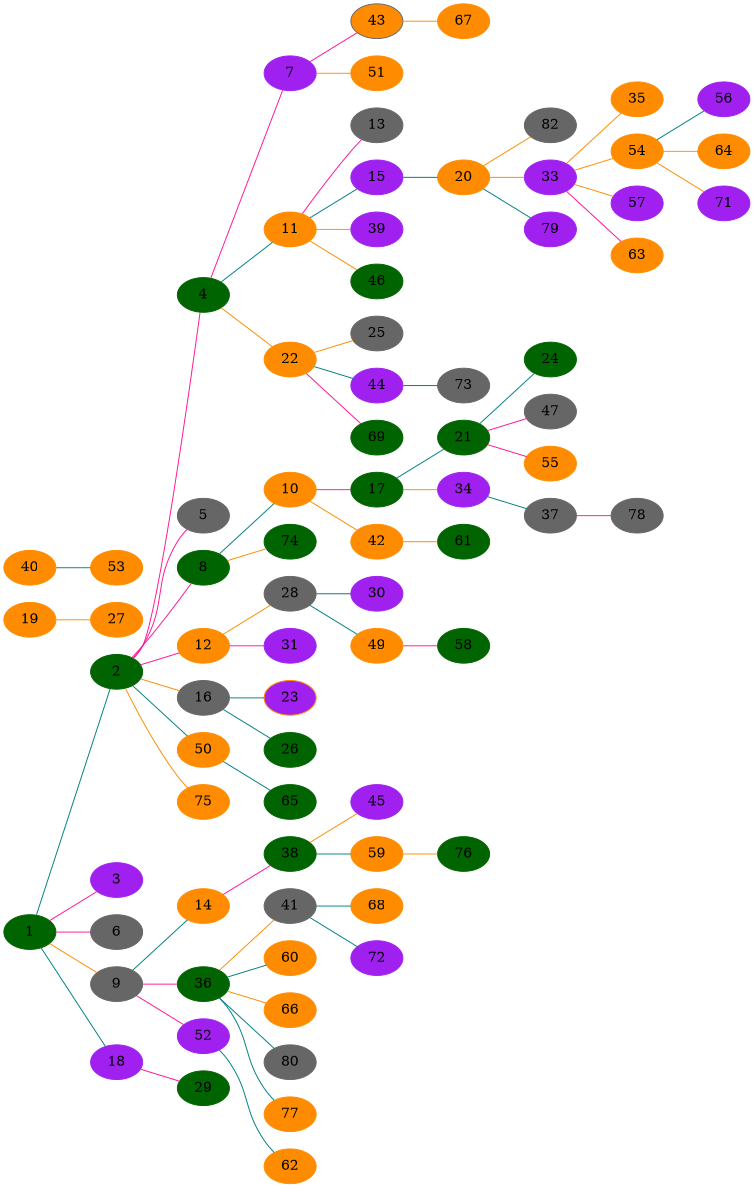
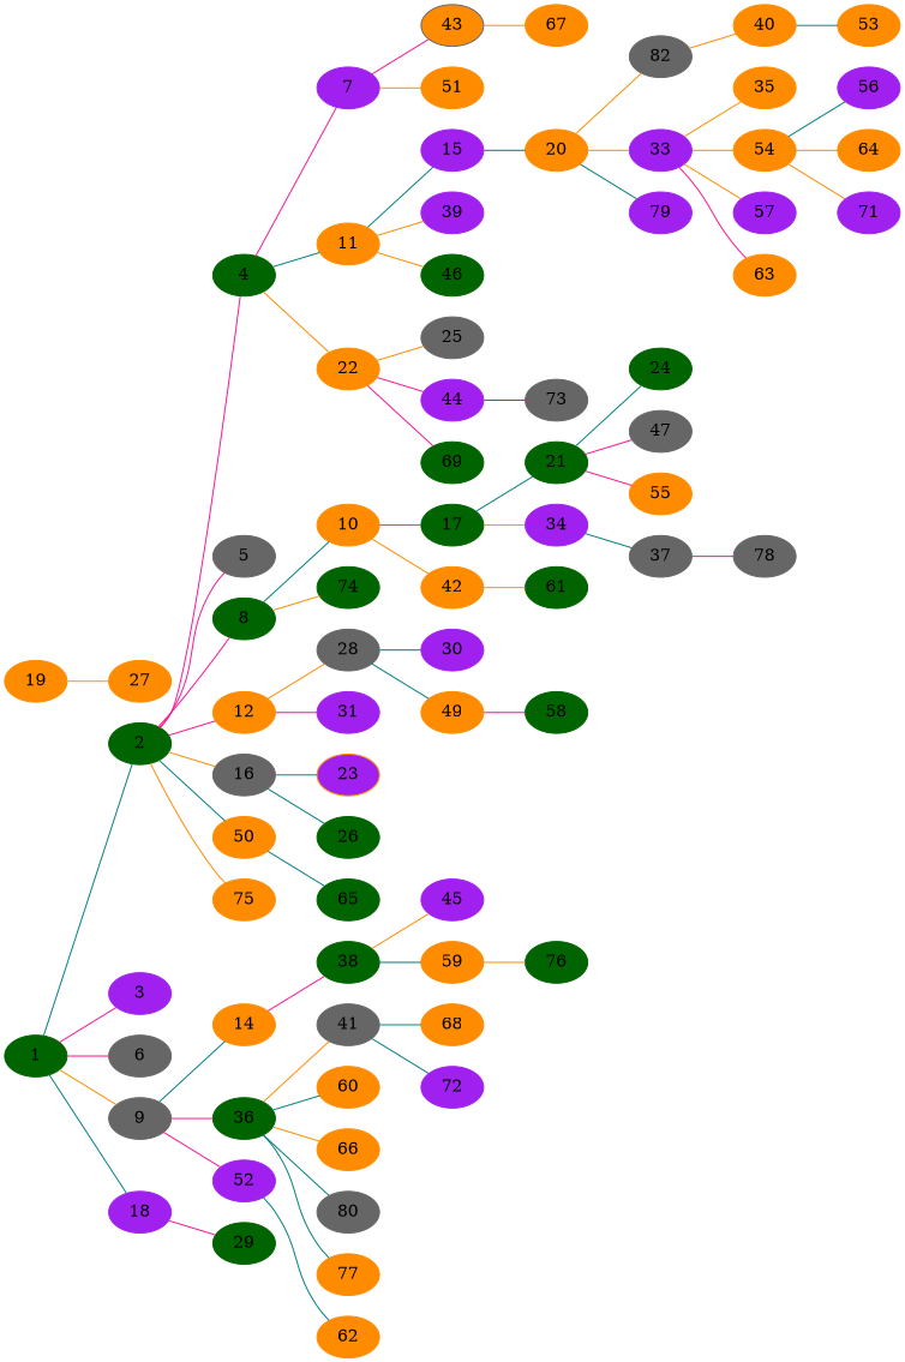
  graph {
    rankdir=LR
    node [color=darkorange style=filled]
    edge [color=teal]
    1 [color=darkgreen]
    2 [color=darkgreen]
    3 [color=purple]
    6 [color=gray40]
    9 [color=gray40]
    18 [color=purple]
    4 [color=darkgreen]
    5 [color=gray40]
    8 [color=darkgreen]
    12
    16 [color=gray40]
    50
    75
    14
    36 [color=darkgreen]
    52 [color=purple]
    29 [color=darkgreen]
    7 [color=purple]
    11
    22
    10
    74 [color=darkgreen]
    28 [color=gray40]
    31 [color=purple]
    23 [fillcolor=purple]
    26 [color=darkgreen]
    65 [color=darkgreen]
    43 [color=gray40 fillcolor=darkorange]
    51
-   13 [color=gray40]
    15 [color=purple]
    39 [color=purple]
    46 [color=darkgreen]
    25 [color=gray40]
    44 [color=purple]
    69 [color=darkgreen]
    67
    17 [color=darkgreen]
    42
    38 [color=darkgreen]
    41 [color=gray40]
    60
    66
    n44 [color=gray40 label=80]
    77
    62
    21 [color=darkgreen]
    34 [color=purple]
    19
    27
    61 [color=darkgreen]
    20
    30 [color=purple]
    49
    45 [color=purple]
    59
    n57 [color=gray40 label=82]
    33 [color=purple]
    79 [color=purple]
    24 [color=darkgreen]
    47 [color=gray40]
    55
    37 [color=gray40]
    40
    35
    54
    57 [color=purple]
    63
    73 [color=gray40]
    58 [color=darkgreen]
    53
    56 [color=purple]
    64
    71 [color=purple]
    78 [color=gray40]
    68
    72 [color=purple]
    76 [color=darkgreen]
    1 -- 2
    1 -- 3 [color=deeppink]
    1 -- 6 [color=deeppink]
    1 -- 9 [color=darkorange]
    1 -- 18
    2 -- 4 [color=deeppink]
    2 -- 5 [color=deeppink]
    2 -- 8 [color=deeppink]
    2 -- 12 [color=deeppink]
    2 -- 16 [color=darkorange]
    2 -- 50
    2 -- 75 [color=darkorange]
    9 -- 14
    9 -- 36 [color=deeppink]
    9 -- 52 [color=deeppink]
    18 -- 29 [color=deeppink]
    4 -- 7 [color=deeppink]
    4 -- 11
    4 -- 22 [color=darkorange]
    8 -- 10
    8 -- 74 [color=darkorange]
    12 -- 28 [color=darkorange]
    12 -- 31 [color=deeppink]
    16 -- 23
    16 -- 26
    50 -- 65
    14 -- 38 [color=deeppink]
    36 -- 41 [color=darkorange]
    36 -- 60
    36 -- 66 [color=darkorange]
    36 -- n44
    36 -- 77
    52 -- 62
    7 -- 43 [color=deeppink]
    7 -- 51 [color=darkorange]
-   11 -- 13 [color=deeppink]
    11 -- 15
    11 -- 39 [color=darkorange]
    11 -- 46 [color=darkorange]
    22 -- 25 [color=darkorange]
-   22 -- 44
+   22 -- 44 [color=deeppink]
    22 -- 69 [color=deeppink]
    10 -- 17 [color=deeppink]
    10 -- 42 [color=darkorange]
    28 -- 30
    28 -- 49
    43 -- 67 [color=darkorange]
    15 -- 20
    44 -- 73
    17 -- 21
    17 -- 34 [color=darkorange]
    42 -- 61 [color=darkorange]
    38 -- 45 [color=darkorange]
    38 -- 59
    41 -- 68
    41 -- 72
    21 -- 24
    21 -- 47 [color=deeppink]
    21 -- 55 [color=deeppink]
    34 -- 37
    19 -- 27 [color=darkorange]
    20 -- n57 [color=darkorange]
    20 -- 33 [color=darkorange]
    20 -- 79
    49 -- 58 [color=deeppink]
    59 -- 76 [color=darkorange]
+   n57 -- 40 [color=darkorange]
    33 -- 35 [color=darkorange]
    33 -- 54 [color=darkorange]
    33 -- 57 [color=darkorange]
    33 -- 63 [color=deeppink]
    37 -- 78 [color=deeppink]
    40 -- 53
    54 -- 56
    54 -- 64 [color=darkorange]
    54 -- 71 [color=darkorange]
  }
